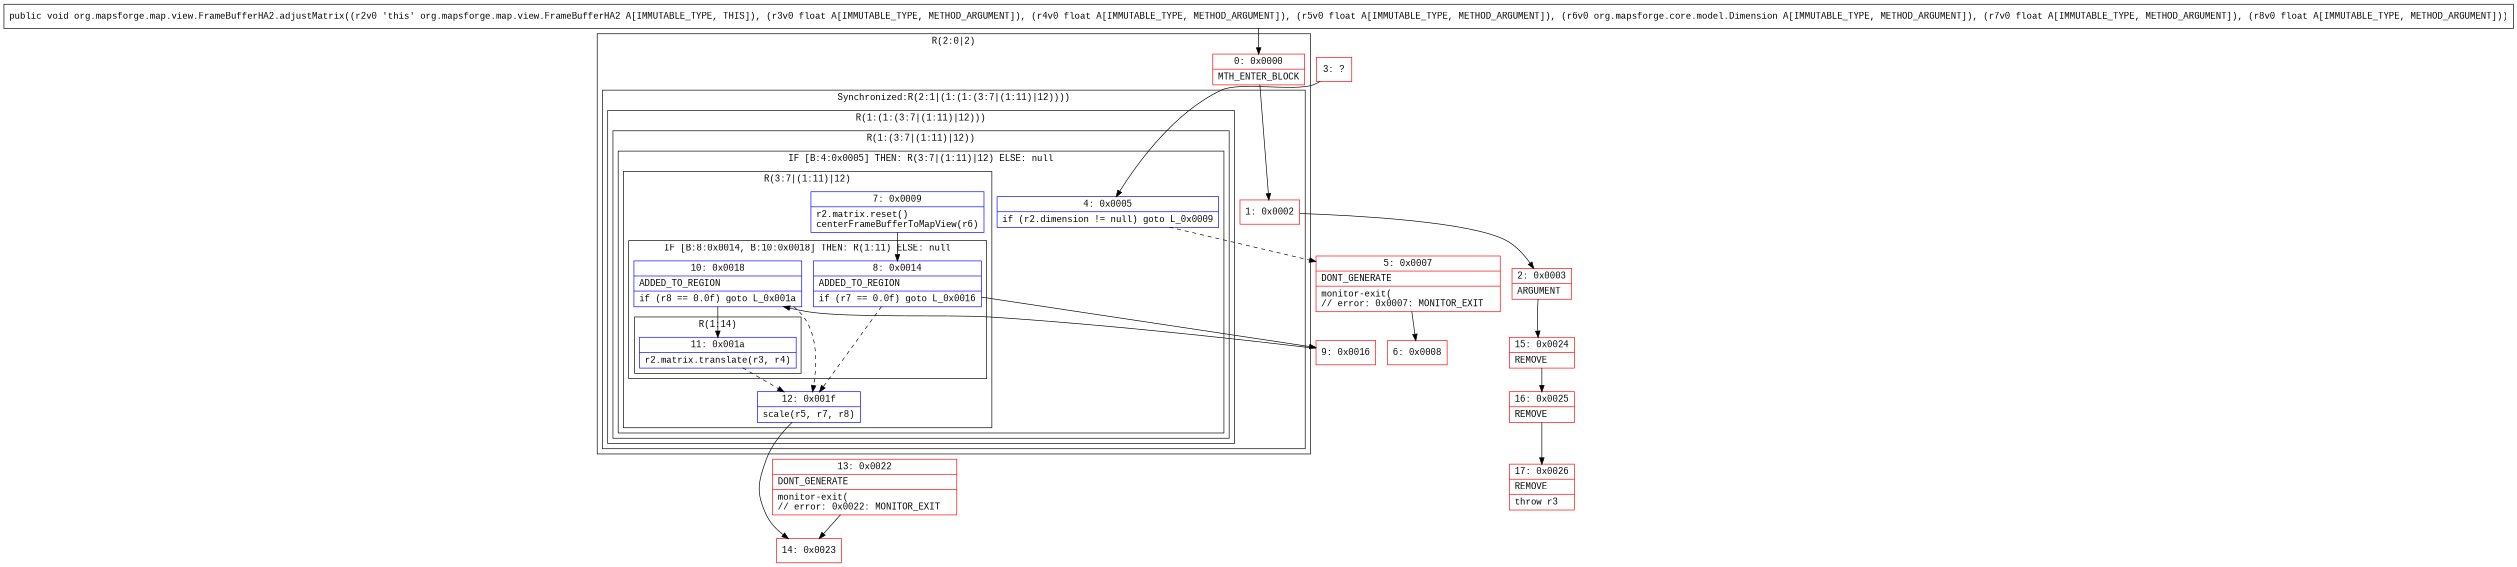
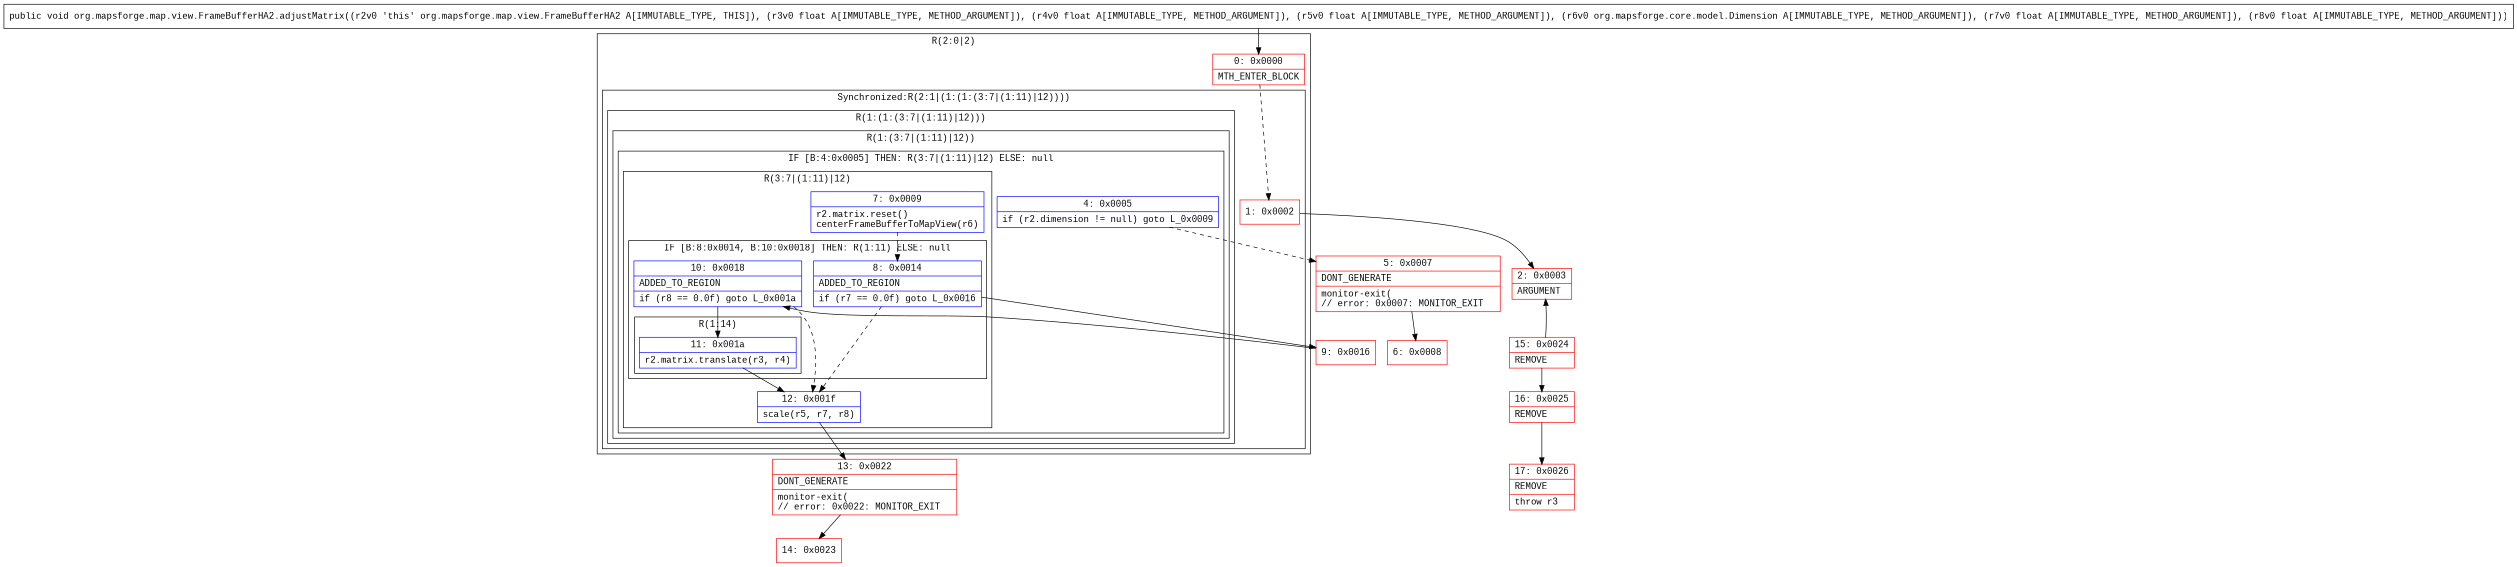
  digraph {
    fontname="Liberation Mono"
    node [color=red fontname="Liberation Mono" shape=record]
    edge [fontname="Liberation Mono"]
    n1 [color=blue label="{11\:\ 0x001a|r2.matrix.translate(r3, r4)\l}"]
    n2 [color=blue label="{8\:\ 0x0014|ADDED_TO_REGION\l|if (r7 == 0.0f) goto L_0x0016\l}"]
    n3 [color=blue label="{10\:\ 0x0018|ADDED_TO_REGION\l|if (r8 == 0.0f) goto L_0x001a\l}"]
    n4 [color=blue label="{7\:\ 0x0009|r2.matrix.reset()\lcenterFrameBufferToMapView(r6)\l}"]
    n5 [color=blue label="{12\:\ 0x001f|scale(r5, r7, r8)\l}"]
    n6 [color=blue label="{4\:\ 0x0005|if (r2.dimension != null) goto L_0x0009\l}"]
    n7 [label="{1\:\ 0x0002}"]
    n8 [label="{0\:\ 0x0000|MTH_ENTER_BLOCK\l}"]
    n9 [label="{9\:\ 0x0016}"]
    n10 [label="{13\:\ 0x0022|DONT_GENERATE\l|monitor\-exit(\l\/\/ error: 0x0022: MONITOR_EXIT  \l}"]
    n11 [label="{5\:\ 0x0007|DONT_GENERATE\l|monitor\-exit(\l\/\/ error: 0x0007: MONITOR_EXIT  \l}"]
    n12 [label="{2\:\ 0x0003|ARGUMENT\l}"]
    n13 [label="{15\:\ 0x0024|REMOVE\l}"]
    n14 [label="{6\:\ 0x0008}"]
    n15 [label="{14\:\ 0x0023}"]
-   n16 [label="{3\:\ ?}"]
    n17 [label="{16\:\ 0x0025|REMOVE\l}"]
    n18 [label="{17\:\ 0x0026|REMOVE\l|throw r3\l}"]
    n19 [label="{public void org.mapsforge.map.view.FrameBufferHA2.adjustMatrix((r2v0 'this' org.mapsforge.map.view.FrameBufferHA2 A[IMMUTABLE_TYPE, THIS]), (r3v0 float A[IMMUTABLE_TYPE, METHOD_ARGUMENT]), (r4v0 float A[IMMUTABLE_TYPE, METHOD_ARGUMENT]), (r5v0 float A[IMMUTABLE_TYPE, METHOD_ARGUMENT]), (r6v0 org.mapsforge.core.model.Dimension A[IMMUTABLE_TYPE, METHOD_ARGUMENT]), (r7v0 float A[IMMUTABLE_TYPE, METHOD_ARGUMENT]), (r8v0 float A[IMMUTABLE_TYPE, METHOD_ARGUMENT])) }" color=""]
    subgraph cluster_1 {
      label="R(2:0|2)"
      n8
      subgraph cluster_2 {
        label="Synchronized:R(2:1|(1:(1:(3:7|(1:11)|12))))"
        n7
        subgraph cluster_3 {
          label="R(1:(1:(3:7|(1:11)|12)))"
          subgraph cluster_4 {
            label="R(1:(3:7|(1:11)|12))"
            subgraph cluster_5 {
              label="IF [B:4:0x0005] THEN: R(3:7|(1:11)|12) ELSE: null"
              n6
              subgraph cluster_6 {
                label="R(3:7|(1:11)|12)"
                n4
                n5
                subgraph cluster_7 {
                  label="IF [B:8:0x0014, B:10:0x0018] THEN: R(1:11) ELSE: null"
                  n2
                  n3
                  subgraph cluster_8 {
                    label="R(1:14)"
                    n1
                  }
                }
              }
            }
          }
        }
      }
    }
-   n1 -> n5 [style=dashed]
+   n1 -> n5
    n2 -> n5 [style=dashed]
    n2 -> n9
    n3 -> n1
    n3 -> n5 [style=dashed]
-   n4 -> n2
-   n5 -> n15
+   n4 -> n2 [style=dashed]
+   n5 -> n10
    n6 -> n11 [style=dashed]
    n7 -> n12
-   n8 -> n7
+   n8 -> n7 [style=dashed]
    n9 -> n3
    n10 -> n15
    n11 -> n14
-   n12 -> n13
+   n13 -> n12
    n13 -> n17
-   n16 -> n6
    n17 -> n18
    n19 -> n8
  }
